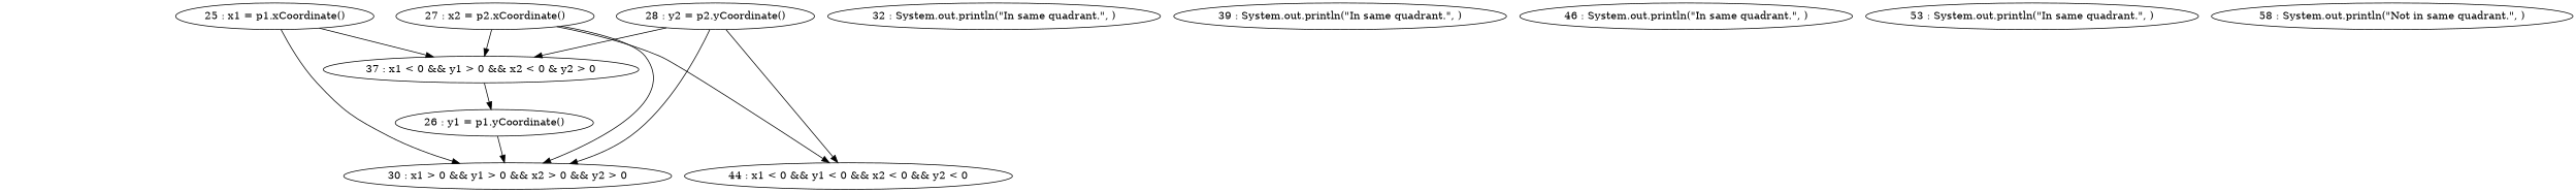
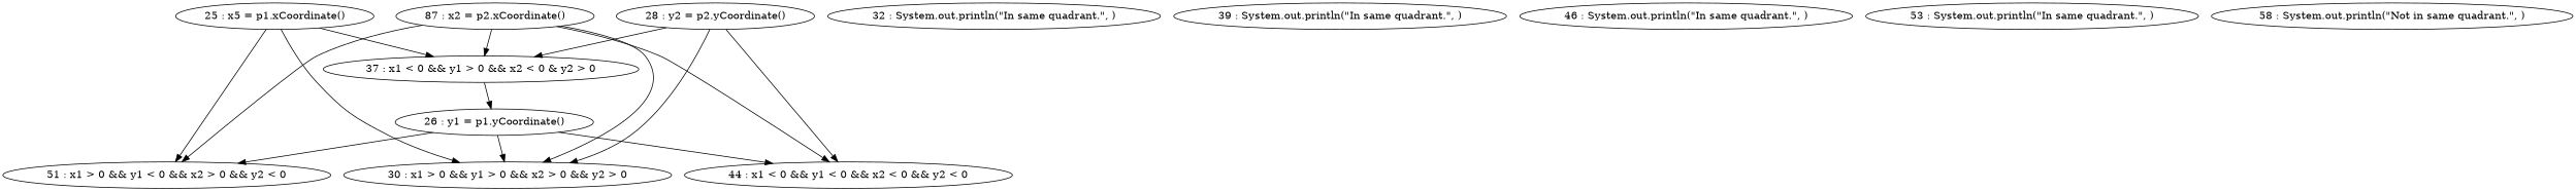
  digraph {
-   "25 : x1 = p1.xCoordinate()"
+   "25 : x1 = p1.xCoordinate()" [label="25 : x5 = p1.xCoordinate()"]
+   "51 : x1 > 0 && y1 < 0 && x2 > 0 && y2 < 0"
    "30 : x1 > 0 && y1 > 0 && x2 > 0 && y2 > 0"
    "37 : x1 < 0 && y1 > 0 && x2 < 0 & y2 > 0"
    "26 : y1 = p1.yCoordinate()"
    "44 : x1 < 0 && y1 < 0 && x2 < 0 && y2 < 0"
-   "27 : x2 = p2.xCoordinate()"
+   "27 : x2 = p2.xCoordinate()" [label="87 : x2 = p2.xCoordinate()"]
    "28 : y2 = p2.yCoordinate()"
    "32 : System.out.println(\"In same quadrant.\", )"
    "39 : System.out.println(\"In same quadrant.\", )"
    "46 : System.out.println(\"In same quadrant.\", )"
    "53 : System.out.println(\"In same quadrant.\", )"
    "58 : System.out.println(\"Not in same quadrant.\", )"
+   "25 : x1 = p1.xCoordinate()" -> "51 : x1 > 0 && y1 < 0 && x2 > 0 && y2 < 0"
    "25 : x1 = p1.xCoordinate()" -> "30 : x1 > 0 && y1 > 0 && x2 > 0 && y2 > 0"
    "25 : x1 = p1.xCoordinate()" -> "37 : x1 < 0 && y1 > 0 && x2 < 0 & y2 > 0"
    "37 : x1 < 0 && y1 > 0 && x2 < 0 & y2 > 0" -> "26 : y1 = p1.yCoordinate()"
+   "26 : y1 = p1.yCoordinate()" -> "51 : x1 > 0 && y1 < 0 && x2 > 0 && y2 < 0"
    "26 : y1 = p1.yCoordinate()" -> "30 : x1 > 0 && y1 > 0 && x2 > 0 && y2 > 0"
+   "26 : y1 = p1.yCoordinate()" -> "44 : x1 < 0 && y1 < 0 && x2 < 0 && y2 < 0"
+   "27 : x2 = p2.xCoordinate()" -> "51 : x1 > 0 && y1 < 0 && x2 > 0 && y2 < 0"
    "27 : x2 = p2.xCoordinate()" -> "30 : x1 > 0 && y1 > 0 && x2 > 0 && y2 > 0"
    "27 : x2 = p2.xCoordinate()" -> "37 : x1 < 0 && y1 > 0 && x2 < 0 & y2 > 0"
    "27 : x2 = p2.xCoordinate()" -> "44 : x1 < 0 && y1 < 0 && x2 < 0 && y2 < 0"
    "28 : y2 = p2.yCoordinate()" -> "30 : x1 > 0 && y1 > 0 && x2 > 0 && y2 > 0"
    "28 : y2 = p2.yCoordinate()" -> "37 : x1 < 0 && y1 > 0 && x2 < 0 & y2 > 0"
    "28 : y2 = p2.yCoordinate()" -> "44 : x1 < 0 && y1 < 0 && x2 < 0 && y2 < 0"
  }
